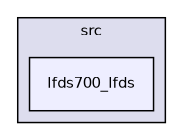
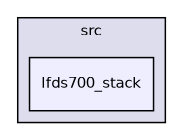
  digraph {
    compound=true
    rankdir=LR
-   n1 [fillcolor="#eeeeff" fontname=Helvetica fontsize=10 label=lfds700_lfds pencolor=black shape=box style=filled]
+   n1 [fillcolor="#eeeeff" fontname=Helvetica fontsize=10 label=lfds700_stack pencolor=black shape=box style=filled]
    subgraph cluster_1 {
      bgcolor="#ddddee"
      fontname=Helvetica
      fontsize=10
      label=src
      pencolor=black
      n1
    }
  }
